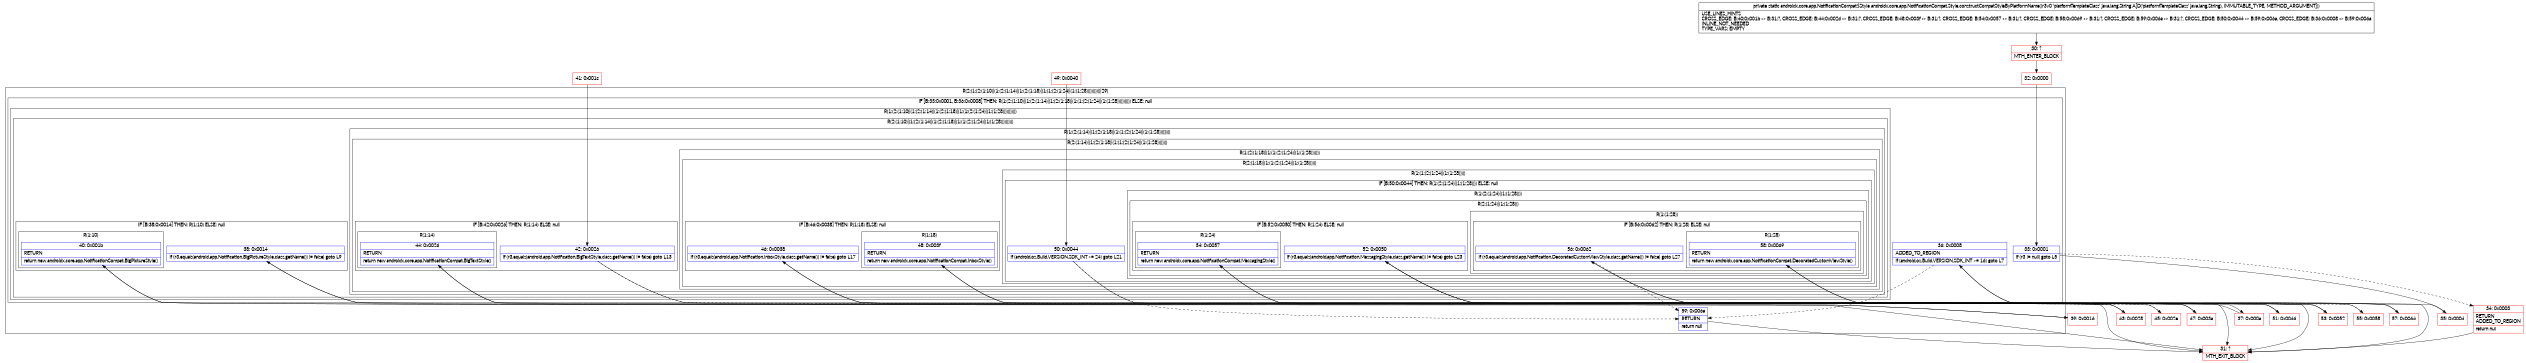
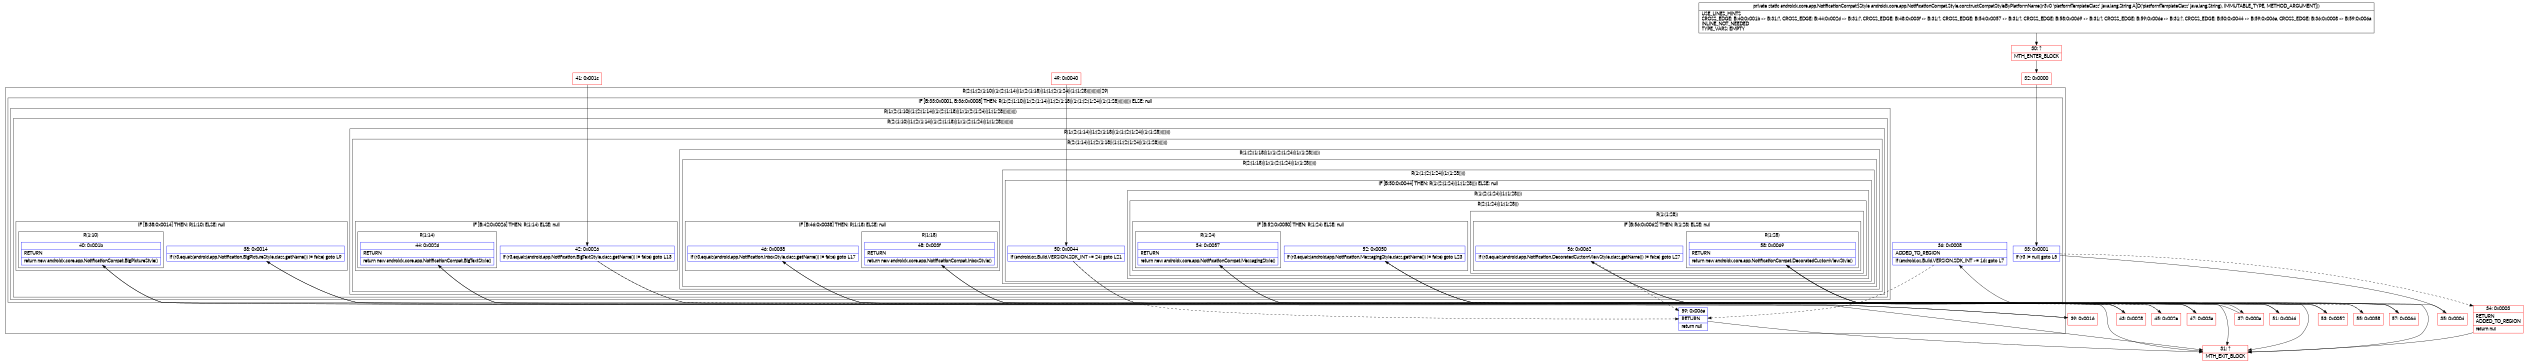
  digraph {
    fontname=Lato
    node [color=red fontname=Lato shape=record]
    edge [fontname=Lato]
    n1 [color=blue label="{40\:\ 0x001b|RETURN\l|return new androidx.core.app.NotificationCompat.BigPictureStyle()\l}"]
    n2 [color=blue label="{38\:\ 0x0014|if (r3.equals(android.app.Notification.BigPictureStyle.class.getName()) != false) goto L9\l}"]
    n3 [color=blue label="{44\:\ 0x002d|RETURN\l|return new androidx.core.app.NotificationCompat.BigTextStyle()\l}"]
    n4 [color=blue label="{42\:\ 0x0026|if (r3.equals(android.app.Notification.BigTextStyle.class.getName()) != false) goto L13\l}"]
    n5 [color=blue label="{48\:\ 0x003f|RETURN\l|return new androidx.core.app.NotificationCompat.InboxStyle()\l}"]
    n6 [color=blue label="{46\:\ 0x0038|if (r3.equals(android.app.Notification.InboxStyle.class.getName()) != false) goto L17\l}"]
    n7 [color=blue label="{54\:\ 0x0057|RETURN\l|return new androidx.core.app.NotificationCompat.MessagingStyle()\l}"]
    n8 [color=blue label="{52\:\ 0x0050|if (r3.equals(android.app.Notification.MessagingStyle.class.getName()) != false) goto L23\l}"]
    n9 [color=blue label="{58\:\ 0x0069|RETURN\l|return new androidx.core.app.NotificationCompat.DecoratedCustomViewStyle()\l}"]
    n10 [color=blue label="{56\:\ 0x0062|if (r3.equals(android.app.Notification.DecoratedCustomViewStyle.class.getName()) != false) goto L27\l}"]
    n11 [color=blue label="{50\:\ 0x0044|if (android.os.Build.VERSION.SDK_INT \>= 24) goto L21\l}"]
    n12 [color=blue label="{33\:\ 0x0001|if (r3 != null) goto L5\l}"]
    n13 [color=blue label="{36\:\ 0x0008|ADDED_TO_REGION\l|if (android.os.Build.VERSION.SDK_INT \>= 16) goto L7\l}"]
    n14 [color=blue label="{59\:\ 0x006a|RETURN\l|return null\l}"]
    n15 [label="{31\:\ ?|MTH_EXIT_BLOCK\l}"]
    n16 [label="{39\:\ 0x0016}"]
    n17 [label="{43\:\ 0x0028}"]
    n18 [label="{45\:\ 0x002e}"]
    n19 [label="{47\:\ 0x003a}"]
    n20 [label="{53\:\ 0x0052}"]
    n21 [label="{55\:\ 0x0058}"]
    n22 [label="{57\:\ 0x0064}"]
    n23 [label="{51\:\ 0x0046}"]
    n24 [label="{34\:\ 0x0003|RETURN\lADDED_TO_REGION\l|return null\l}"]
    n25 [label="{35\:\ 0x0004}"]
    n26 [label="{37\:\ 0x000a}"]
    n27 [label="{41\:\ 0x001c}"]
    n28 [label="{49\:\ 0x0040}"]
    n29 [label="{30\:\ ?|MTH_ENTER_BLOCK\l}"]
    n30 [label="{32\:\ 0x0000}"]
    n31 [label="{private static androidx.core.app.NotificationCompat$Style androidx.core.app.NotificationCompat.Style.constructCompatStyleByPlatformName((r3v0 'platformTemplateClass' java.lang.String A[D('platformTemplateClass' java.lang.String), IMMUTABLE_TYPE, METHOD_ARGUMENT]))  | USE_LINES_HINTS\lCROSS_EDGE: B:40:0x001b \-\> B:31:?, CROSS_EDGE: B:44:0x002d \-\> B:31:?, CROSS_EDGE: B:48:0x003f \-\> B:31:?, CROSS_EDGE: B:54:0x0057 \-\> B:31:?, CROSS_EDGE: B:58:0x0069 \-\> B:31:?, CROSS_EDGE: B:59:0x006a \-\> B:31:?, CROSS_EDGE: B:50:0x0044 \-\> B:59:0x006a, CROSS_EDGE: B:36:0x0008 \-\> B:59:0x006a\lINLINE_NOT_NEEDED\lTYPE_VARS: EMPTY\l}" color=""]
    subgraph cluster_1 {
      label="R(2:(1:(2:(1:10)|(1:(2:(1:14)|(1:(2:(1:18)|(1:(1:(2:(1:24)|(1:(1:28)))))))))))|29)"
      n14
      subgraph cluster_2 {
        label="IF [B:33:0x0001, B:36:0x0008] THEN: R(1:(2:(1:10)|(1:(2:(1:14)|(1:(2:(1:18)|(1:(1:(2:(1:24)|(1:(1:28))))))))))) ELSE: null"
        n12
        n13
        subgraph cluster_3 {
          label="R(1:(2:(1:10)|(1:(2:(1:14)|(1:(2:(1:18)|(1:(1:(2:(1:24)|(1:(1:28)))))))))))"
          subgraph cluster_4 {
            label="R(2:(1:10)|(1:(2:(1:14)|(1:(2:(1:18)|(1:(1:(2:(1:24)|(1:(1:28))))))))))"
            subgraph cluster_5 {
              label="IF [B:38:0x0014] THEN: R(1:10) ELSE: null"
              n2
              subgraph cluster_6 {
                label="R(1:10)"
                n1
              }
            }
            subgraph cluster_7 {
              label="R(1:(2:(1:14)|(1:(2:(1:18)|(1:(1:(2:(1:24)|(1:(1:28)))))))))"
              subgraph cluster_8 {
                label="R(2:(1:14)|(1:(2:(1:18)|(1:(1:(2:(1:24)|(1:(1:28))))))))"
                subgraph cluster_9 {
                  label="IF [B:42:0x0026] THEN: R(1:14) ELSE: null"
                  n4
                  subgraph cluster_10 {
                    label="R(1:14)"
                    n3
                  }
                }
                subgraph cluster_11 {
                  label="R(1:(2:(1:18)|(1:(1:(2:(1:24)|(1:(1:28)))))))"
                  subgraph cluster_12 {
                    label="R(2:(1:18)|(1:(1:(2:(1:24)|(1:(1:28))))))"
                    subgraph cluster_13 {
                      label="IF [B:46:0x0038] THEN: R(1:18) ELSE: null"
                      n6
                      subgraph cluster_14 {
                        label="R(1:18)"
                        n5
                      }
                    }
                    subgraph cluster_15 {
                      label="R(1:(1:(2:(1:24)|(1:(1:28)))))"
                      subgraph cluster_16 {
                        label="IF [B:50:0x0044] THEN: R(1:(2:(1:24)|(1:(1:28)))) ELSE: null"
                        n11
                        subgraph cluster_17 {
                          label="R(1:(2:(1:24)|(1:(1:28))))"
                          subgraph cluster_18 {
                            label="R(2:(1:24)|(1:(1:28)))"
                            subgraph cluster_19 {
                              label="IF [B:52:0x0050] THEN: R(1:24) ELSE: null"
                              n8
                              subgraph cluster_20 {
                                label="R(1:24)"
                                n7
                              }
                            }
                            subgraph cluster_21 {
                              label="R(1:(1:28))"
                              subgraph cluster_22 {
                                label="IF [B:56:0x0062] THEN: R(1:28) ELSE: null"
                                n10
                                subgraph cluster_23 {
                                  label="R(1:28)"
                                  n9
                                }
                              }
                            }
                          }
                        }
                      }
                    }
                  }
                }
              }
            }
          }
        }
      }
    }
    n1 -> n15
    n2 -> n16
    n3 -> n15
    n4 -> n17
    n4 -> n18 [style=dashed]
    n5 -> n15
    n6 -> n19
    n7 -> n15
    n8 -> n20
    n8 -> n21 [style=dashed]
    n9 -> n15
    n10 -> n14 [style=dashed]
    n10 -> n22
    n11 -> n14 [style=dashed]
    n11 -> n23
    n12 -> n24 [style=dashed]
    n12 -> n25
    n13 -> n14 [style=dashed]
-   n13 -> n26
+   n9 -> n26
    n14 -> n15
    n16 -> n1
    n17 -> n3
    n18 -> n6
    n19 -> n5
    n20 -> n7
    n21 -> n10
    n22 -> n9
    n23 -> n8
    n24 -> n15
    n25 -> n13
    n26 -> n2
    n27 -> n4
    n28 -> n11
    n29 -> n30
    n30 -> n12
    n31 -> n29
  }
